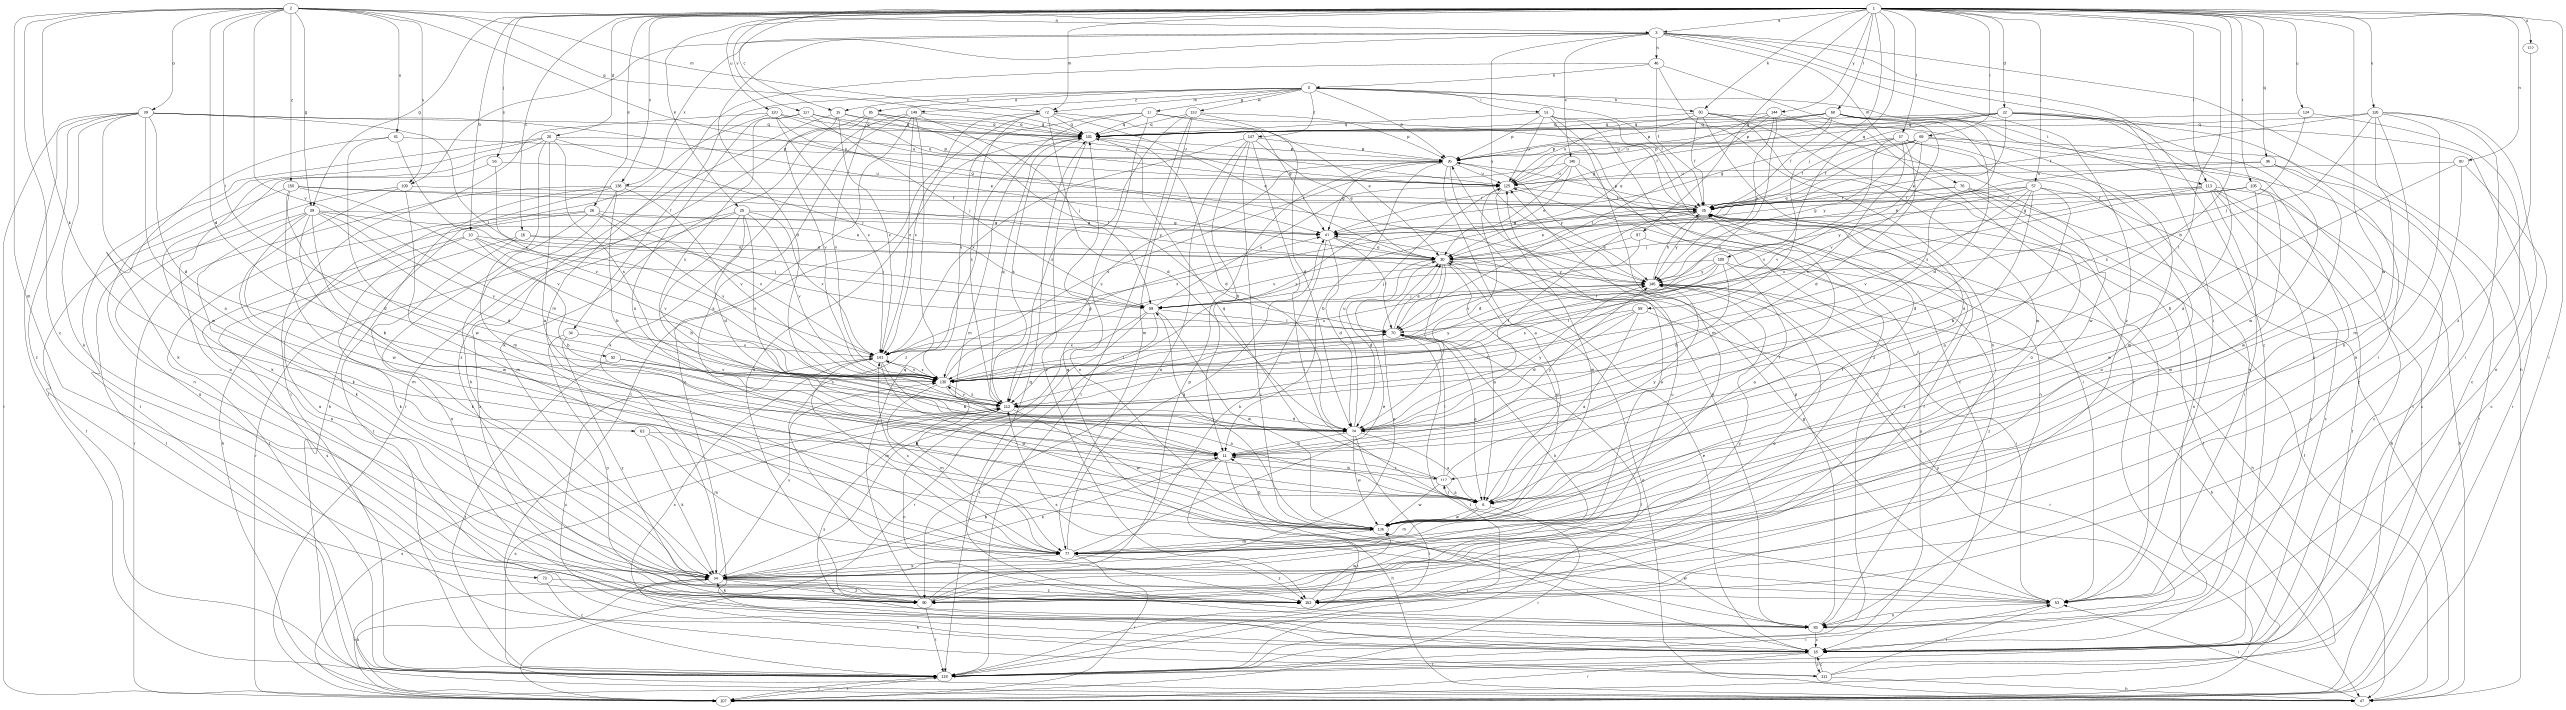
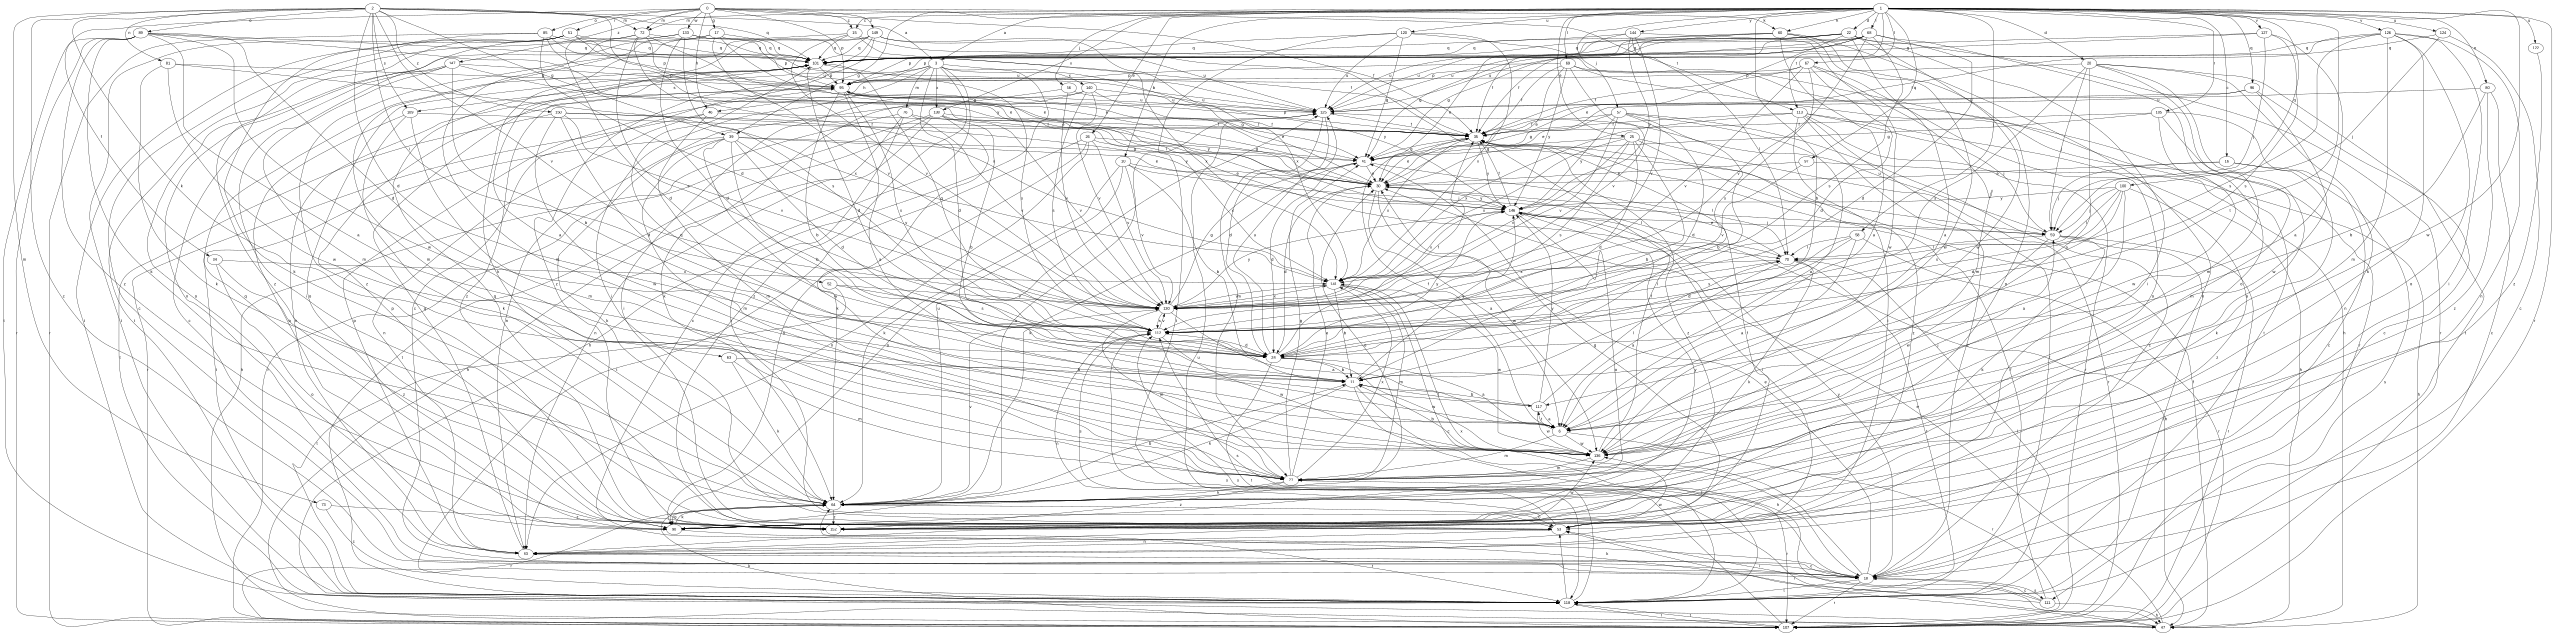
  strict digraph {
    fontname="Liberation Sans"
    node [fontname="Liberation Sans"]
    edge [fontname="Liberation Sans"]
    0
    15
    34
    35
    n5 [label=17]
    46
    51
    60
    72
    85
    95
    113
    133
    147
    149
    101
    130
    152
    125
    141
    90
    146
    30
    41
    77
    83
    107
    18
    118
    136
    6
    24
    112
    64
    70
    11
    47
    53
    59
    1
    3
    10
    16
    20
    22
    25
    26
    39
    56
    57
    58
    67
    68
    69
    80
    96
    97
    100
    105
    117
    120
    122
    124
    126
    127
    138
    144
    109
    76
    140
    111
    2
    52
    63
    73
    81
    89
    150
    0 -> 15 [label=c]
    0 -> 34 [label=f]
    0 -> 35 [label=f]
    0 -> n5 [label=g]
-   46 -> 0 [label=h]
+   0 -> 46 [label=h]
    0 -> 51 [label=i]
    0 -> 60 [label=k]
    0 -> 72 [label=m]
    0 -> 85 [label=o]
    0 -> 95 [label=p]
    0 -> 113 [label=t]
    0 -> 133 [label=w]
    0 -> 147 [label=z]
    0 -> 149 [label=z]
    15 -> 101 [label=q]
    15 -> 130 [label=v]
    15 -> 152 [label=z]
    15 -> 125 [label=u]
    15 -> 141 [label=x]
    34 -> 152 [label=z]
    34 -> 141 [label=x]
    34 -> 90 [label=o]
    35 -> 95 [label=p]
    35 -> 152 [label=z]
    35 -> 141 [label=x]
    35 -> 146 [label=y]
    35 -> 30 [label=e]
    35 -> 41 [label=g]
    n5 -> 35 [label=f]
    n5 -> 101 [label=q]
    n5 -> 130 [label=v]
    n5 -> 30 [label=e]
    n5 -> 77 [label=m]
    n5 -> 83 [label=n]
    46 -> 35 [label=f]
    46 -> 77 [label=m]
    46 -> 83 [label=n]
    46 -> 107 [label=r]
    51 -> 95 [label=p]
    51 -> 101 [label=q]
    51 -> 152 [label=z]
    51 -> 125 [label=u]
    51 -> 77 [label=m]
    51 -> 18 [label=c]
    51 -> 118 [label=t]
    60 -> 35 [label=f]
    60 -> 101 [label=q]
    60 -> 125 [label=u]
    60 -> 90 [label=o]
    60 -> 83 [label=n]
    60 -> 136 [label=w]
    60 -> 6 [label=a]
    72 -> 101 [label=q]
    72 -> 141 [label=x]
    72 -> 30 [label=e]
    72 -> 41 [label=g]
    72 -> 118 [label=t]
    72 -> 24 [label=d]
    72 -> 112 [label=s]
    85 -> 101 [label=q]
-   85 -> 130 [label=v]
+   85 -> 130 [label=d]
    85 -> 125 [label=u]
    85 -> 107 [label=r]
    85 -> 64 [label=k]
    85 -> 70 [label=l]
    95 -> 125 [label=u]
    95 -> 146 [label=y]
    95 -> 41 [label=g]
    95 -> 83 [label=n]
    95 -> 6 [label=a]
    95 -> 112 [label=s]
    95 -> 11 [label=b]
    113 -> 35 [label=f]
    113 -> 141 [label=x]
    113 -> 107 [label=r]
    113 -> 18 [label=c]
    113 -> 118 [label=t]
    113 -> 47 [label=h]
    113 -> 53 [label=i]
    113 -> 59 [label=j]
    133 -> 95 [label=p]
    133 -> 101 [label=q]
    133 -> 77 [label=m]
    133 -> 118 [label=t]
    133 -> 24 [label=d]
    133 -> 112 [label=s]
    147 -> 95 [label=p]
-   147 -> 141 [label=x]
    147 -> 90 [label=o]
    147 -> 30 [label=e]
    147 -> 18 [label=c]
    147 -> 11 [label=b]
    147 -> 53 [label=i]
    149 -> 101 [label=q]
    149 -> 152 [label=z]
    149 -> 141 [label=x]
    149 -> 18 [label=c]
    149 -> 6 [label=a]
    149 -> 64 [label=k]
    149 -> 59 [label=j]
    101 -> 95 [label=p]
    101 -> 152 [label=z]
    101 -> 90 [label=o]
    101 -> 24 [label=d]
    101 -> 112 [label=s]
    130 -> 141 [label=x]
    130 -> 146 [label=y]
    130 -> 41 [label=g]
    130 -> 77 [label=m]
    130 -> 6 [label=a]
    130 -> 112 [label=s]
    130 -> 70 [label=l]
    152 -> 35 [label=f]
    152 -> 136 [label=w]
    125 -> 35 [label=f]
    125 -> 77 [label=m]
    125 -> 24 [label=d]
    141 -> 130 [label=v]
    141 -> 77 [label=m]
    141 -> 18 [label=c]
    141 -> 136 [label=w]
    141 -> 11 [label=b]
    90 -> 95 [label=p]
    90 -> 101 [label=q]
    90 -> 125 [label=u]
    90 -> 146 [label=y]
    90 -> 118 [label=t]
    90 -> 64 [label=k]
-   146 -> 35 [label=h]
+   146 -> 35 [label=f]
    146 -> 141 [label=x]
    146 -> 90 [label=o]
    146 -> 47 [label=h]
    146 -> 53 [label=i]
    146 -> 59 [label=j]
    30 -> 146 [label=y]
    30 -> 136 [label=w]
    30 -> 6 [label=a]
    30 -> 24 [label=d]
    30 -> 70 [label=l]
    41 -> 30 [label=e]
    41 -> 24 [label=d]
    41 -> 64 [label=k]
    41 -> 70 [label=l]
    77 -> 152 [label=z]
    77 -> 141 [label=x]
    77 -> 30 [label=e]
    77 -> 41 [label=g]
    77 -> 107 [label=r]
    77 -> 64 [label=k]
    83 -> 95 [label=p]
    83 -> 101 [label=q]
    83 -> 18 [label=c]
    83 -> 136 [label=w]
    107 -> 118 [label=t]
    107 -> 112 [label=s]
    107 -> 64 [label=k]
    18 -> 141 [label=x]
    18 -> 146 [label=y]
    18 -> 30 [label=e]
    18 -> 107 [label=r]
    18 -> 118 [label=t]
    18 -> 112 [label=s]
    18 -> 111 [label=s]
    118 -> 125 [label=u]
    118 -> 107 [label=r]
    118 -> 70 [label=l]
    118 -> 53 [label=i]
    136 -> 35 [label=f]
    136 -> 77 [label=m]
    136 -> 11 [label=b]
    136 -> 59 [label=j]
    6 -> 35 [label=f]
    6 -> 77 [label=m]
    6 -> 107 [label=r]
    6 -> 136 [label=w]
    6 -> 117 [label=t]
    24 -> 35 [label=f]
    24 -> 125 [label=u]
    24 -> 146 [label=y]
    24 -> 118 [label=t]
    24 -> 136 [label=w]
    24 -> 6 [label=a]
    24 -> 11 [label=b]
    112 -> 101 [label=q]
    112 -> 130 [label=v]
    112 -> 83 [label=n]
    112 -> 136 [label=w]
    112 -> 24 [label=d]
    64 -> 130 [label=v]
    64 -> 152 [label=z]
    64 -> 125 [label=u]
    64 -> 90 [label=o]
    64 -> 30 [label=e]
    64 -> 107 [label=r]
    64 -> 11 [label=b]
    64 -> 53 [label=i]
    70 -> 141 [label=x]
    70 -> 30 [label=e]
    70 -> 118 [label=t]
    70 -> 6 [label=a]
    70 -> 64 [label=k]
    11 -> 146 [label=y]
    11 -> 118 [label=t]
    11 -> 64 [label=k]
    11 -> 47 [label=h]
    11 -> 117 [label=t]
    47 -> 35 [label=f]
    47 -> 30 [label=e]
    47 -> 112 [label=s]
    47 -> 53 [label=i]
    53 -> 101 [label=q]
    53 -> 41 [label=g]
    53 -> 83 [label=n]
    53 -> 112 [label=s]
    59 -> 125 [label=u]
    59 -> 107 [label=r]
    59 -> 118 [label=t]
    59 -> 136 [label=w]
    59 -> 64 [label=k]
    59 -> 70 [label=l]
    1 -> 15 [label=c]
    1 -> 60 [label=k]
    1 -> 72 [label=m]
    1 -> 113 [label=t]
    1 -> 107 [label=r]
    1 -> 136 [label=w]
    1 -> 11 [label=b]
    1 -> 3 [label=a]
    1 -> 10 [label=b]
    1 -> 16 [label=c]
    1 -> 20 [label=d]
    1 -> 22 [label=d]
    1 -> 25 [label=e]
    1 -> 26 [label=e]
    1 -> 39 [label=g]
    1 -> 56 [label=j]
    1 -> 57 [label=j]
    1 -> 58 [label=j]
    1 -> 67 [label=l]
    1 -> 68 [label=l]
    1 -> 69 [label=l]
    1 -> 80 [label=n]
    1 -> 96 [label=q]
    1 -> 97 [label=q]
    1 -> 100 [label=q]
    1 -> 105 [label=r]
    1 -> 117 [label=t]
    1 -> 120 [label=u]
    1 -> 122 [label=u]
    1 -> 124 [label=u]
    1 -> 126 [label=v]
    1 -> 127 [label=v]
    1 -> 138 [label=x]
    1 -> 144 [label=y]
    3 -> 46 [label=h]
    3 -> 152 [label=z]
    3 -> 146 [label=y]
    3 -> 18 [label=c]
    3 -> 24 [label=d]
    3 -> 47 [label=h]
    3 -> 53 [label=i]
    3 -> 138 [label=x]
    3 -> 109 [label=s]
    3 -> 76 [label=m]
    3 -> 140 [label=x]
    10 -> 130 [label=v]
    10 -> 90 [label=o]
    10 -> 30 [label=e]
    10 -> 64 [label=k]
    10 -> 11 [label=b]
    10 -> 59 [label=j]
    16 -> 30 [label=e]
    16 -> 64 [label=k]
    16 -> 59 [label=j]
    16 -> 111 [label=s]
    20 -> 95 [label=p]
    20 -> 90 [label=o]
    20 -> 77 [label=m]
    20 -> 83 [label=n]
    20 -> 118 [label=t]
    20 -> 6 [label=a]
    20 -> 112 [label=s]
    20 -> 59 [label=j]
    22 -> 95 [label=p]
    22 -> 101 [label=q]
    22 -> 125 [label=u]
    22 -> 30 [label=e]
    22 -> 41 [label=g]
    22 -> 107 [label=r]
    22 -> 136 [label=w]
    22 -> 6 [label=a]
    22 -> 53 [label=i]
    25 -> 130 [label=v]
    25 -> 152 [label=z]
    25 -> 141 [label=x]
    25 -> 41 [label=g]
    25 -> 107 [label=r]
    25 -> 24 [label=d]
    25 -> 112 [label=s]
    25 -> 11 [label=b]
    26 -> 130 [label=v]
    26 -> 141 [label=x]
    26 -> 90 [label=o]
    26 -> 41 [label=g]
    26 -> 83 [label=n]
    26 -> 118 [label=t]
    39 -> 130 [label=v]
    39 -> 30 [label=e]
    39 -> 41 [label=g]
    39 -> 77 [label=m]
    39 -> 118 [label=t]
    39 -> 136 [label=w]
    39 -> 24 [label=d]
    39 -> 64 [label=k]
    39 -> 11 [label=b]
    56 -> 130 [label=v]
    56 -> 125 [label=u]
    56 -> 64 [label=k]
    57 -> 35 [label=f]
    57 -> 130 [label=v]
    57 -> 146 [label=y]
    57 -> 41 [label=g]
    57 -> 18 [label=c]
    57 -> 6 [label=a]
    57 -> 24 [label=d]
    57 -> 11 [label=b]
    58 -> 107 [label=r]
    58 -> 6 [label=a]
    58 -> 24 [label=d]
    58 -> 112 [label=s]
    58 -> 70 [label=l]
    67 -> 35 [label=f]
    67 -> 95 [label=p]
    67 -> 130 [label=v]
    67 -> 90 [label=o]
    67 -> 77 [label=m]
    67 -> 24 [label=d]
    67 -> 112 [label=s]
    68 -> 35 [label=f]
    68 -> 95 [label=p]
    68 -> 101 [label=q]
    68 -> 130 [label=v]
    68 -> 125 [label=u]
    68 -> 90 [label=o]
    68 -> 41 [label=g]
    68 -> 24 [label=d]
    68 -> 112 [label=s]
    69 -> 35 [label=f]
    69 -> 95 [label=p]
    69 -> 130 [label=v]
    69 -> 146 [label=y]
    69 -> 30 [label=e]
    69 -> 107 [label=r]
    69 -> 118 [label=t]
    80 -> 152 [label=z]
    80 -> 125 [label=u]
    80 -> 18 [label=c]
    80 -> 11 [label=b]
    96 -> 125 [label=u]
    96 -> 30 [label=e]
    96 -> 18 [label=c]
    96 -> 136 [label=w]
    97 -> 130 [label=v]
    97 -> 30 [label=e]
    97 -> 47 [label=h]
    100 -> 152 [label=z]
    100 -> 146 [label=y]
    100 -> 6 [label=a]
    100 -> 24 [label=d]
    100 -> 112 [label=s]
    100 -> 70 [label=l]
    100 -> 59 [label=j]
    105 -> 35 [label=f]
    105 -> 41 [label=g]
    105 -> 77 [label=m]
    105 -> 18 [label=c]
    105 -> 136 [label=w]
    117 -> 101 [label=q]
    117 -> 146 [label=y]
    117 -> 136 [label=w]
    117 -> 6 [label=a]
    117 -> 70 [label=l]
    117 -> 11 [label=b]
    120 -> 101 [label=q]
    120 -> 125 [label=u]
    120 -> 141 [label=x]
    120 -> 41 [label=g]
    120 -> 118 [label=t]
    120 -> 47 [label=h]
    122 -> 152 [label=z]
    124 -> 101 [label=q]
    124 -> 18 [label=c]
    124 -> 59 [label=j]
    126 -> 35 [label=f]
    126 -> 101 [label=q]
    126 -> 90 [label=o]
    126 -> 77 [label=m]
    126 -> 83 [label=n]
    126 -> 112 [label=s]
    126 -> 64 [label=k]
    126 -> 53 [label=i]
    127 -> 101 [label=q]
    127 -> 125 [label=u]
    127 -> 6 [label=a]
    127 -> 112 [label=s]
    127 -> 59 [label=j]
    138 -> 35 [label=f]
    138 -> 130 [label=v]
    138 -> 107 [label=r]
    138 -> 118 [label=t]
    138 -> 64 [label=k]
    138 -> 11 [label=b]
    138 -> 47 [label=h]
    144 -> 101 [label=q]
    144 -> 130 [label=v]
    144 -> 146 [label=y]
    144 -> 30 [label=e]
    144 -> 136 [label=w]
    144 -> 70 [label=l]
    109 -> 35 [label=f]
    109 -> 90 [label=o]
    109 -> 77 [label=m]
    109 -> 64 [label=k]
    76 -> 35 [label=f]
    76 -> 130 [label=v]
    76 -> 83 [label=n]
    76 -> 47 [label=h]
    76 -> 53 [label=i]
    140 -> 130 [label=v]
    140 -> 125 [label=u]
    140 -> 30 [label=e]
    140 -> 83 [label=n]
    140 -> 112 [label=s]
    140 -> 53 [label=i]
    111 -> 35 [label=f]
    111 -> 18 [label=c]
    111 -> 64 [label=k]
    111 -> 47 [label=h]
    111 -> 53 [label=i]
    2 -> 72 [label=m]
    2 -> 101 [label=q]
    2 -> 130 [label=v]
    2 -> 146 [label=y]
    2 -> 18 [label=c]
    2 -> 24 [label=d]
    2 -> 3 [label=a]
    2 -> 39 [label=g]
    2 -> 109 [label=s]
    2 -> 52 [label=i]
    2 -> 63 [label=k]
    2 -> 73 [label=m]
    2 -> 81 [label=n]
    2 -> 89 [label=o]
    2 -> 150 [label=z]
    52 -> 130 [label=v]
    52 -> 118 [label=t]
    52 -> 112 [label=s]
    63 -> 77 [label=m]
    63 -> 64 [label=k]
    63 -> 11 [label=b]
    73 -> 152 [label=z]
    73 -> 18 [label=c]
    81 -> 95 [label=p]
    81 -> 141 [label=x]
    81 -> 136 [label=w]
    81 -> 64 [label=k]
    89 -> 101 [label=q]
    89 -> 152 [label=z]
    89 -> 30 [label=e]
    89 -> 107 [label=r]
    89 -> 118 [label=t]
    89 -> 136 [label=w]
    89 -> 6 [label=a]
    89 -> 24 [label=d]
    89 -> 64 [label=k]
-   89 -> 70 [label=l]
    150 -> 35 [label=f]
    150 -> 130 [label=v]
    150 -> 146 [label=y]
    150 -> 118 [label=t]
    150 -> 136 [label=w]
    150 -> 24 [label=d]
  }
